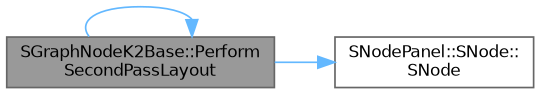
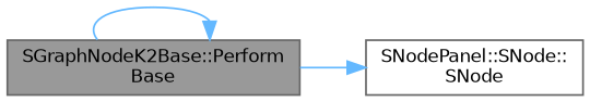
  digraph {
    rankdir=LR
    node [fontname=Helvetica fontsize=10 shape=box style=filled]
    edge [color=steelblue1 fontname=Helvetica fontsize=10 labelfontname=Helvetica labelfontsize=10 style=solid]
-   n1 [color=gray40 fillcolor=grey60 fontcolor=black height=0.2 label="SGraphNodeK2Base::Perform\lSecondPassLayout" width=0.4]
+   n1 [color=gray40 fillcolor=grey60 fontcolor=black height=0.2 label="SGraphNodeK2Base::Perform\lBase" width=0.4]
    n2 [color=grey40 fillcolor=white height=0.2 label="SNodePanel::SNode::\lSNode" width=0.4]
    n1 -> n1
    n1 -> n2
  }
